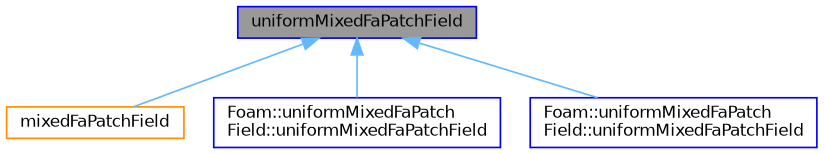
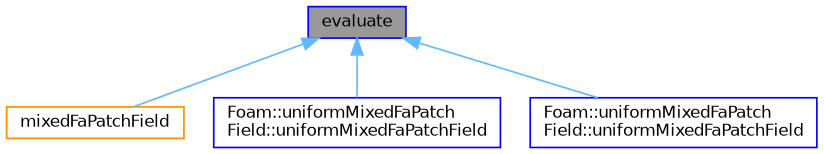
  digraph {
    rankdir=TB
    node [color=blue fillcolor=white fontname=Helvetica fontsize=10 shape=box style=filled]
    edge [color=steelblue1 dir=back fontname=Helvetica fontsize=10 labelfontname=Helvetica labelfontsize=10 style=solid]
-   n1 [fillcolor=grey60 fontcolor=black height=0.2 label=uniformMixedFaPatchField width=0.4]
+   n1 [fillcolor=grey60 fontcolor=black height=0.2 label=evaluate width=0.4]
    n2 [color=darkorange height=0.2 label=mixedFaPatchField width=0.4]
    n3 [height=0.2 label="Foam::uniformMixedFaPatch\lField::uniformMixedFaPatchField" width=0.4]
    n4 [height=0.2 label="Foam::uniformMixedFaPatch\lField::uniformMixedFaPatchField" width=0.4]
    n1 -> n2
    n1 -> n3
    n1 -> n4
  }
